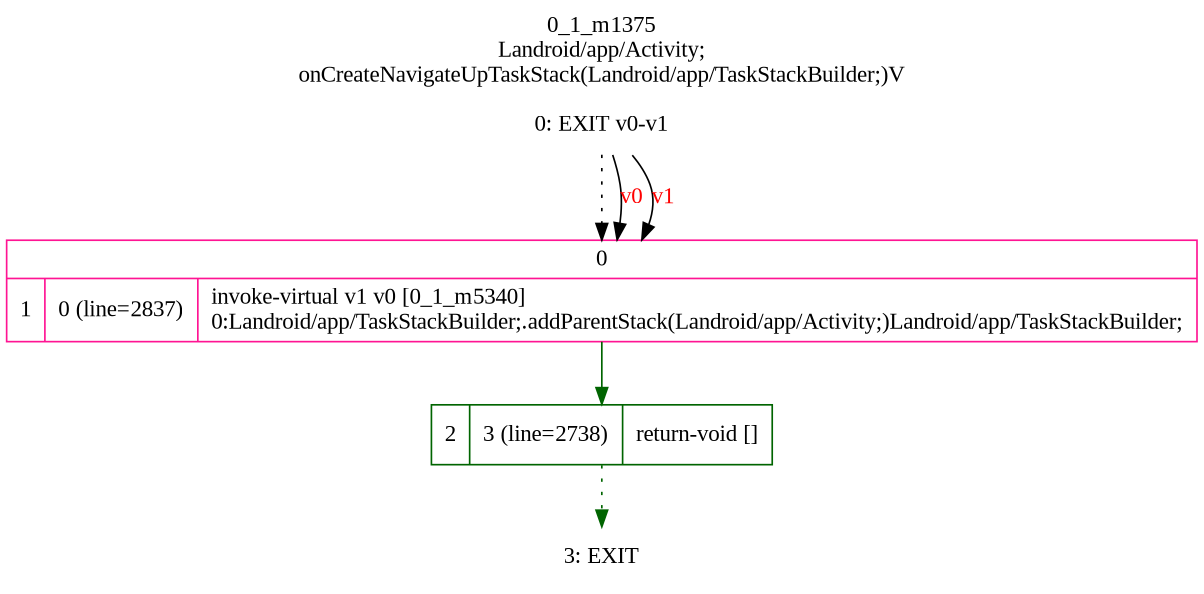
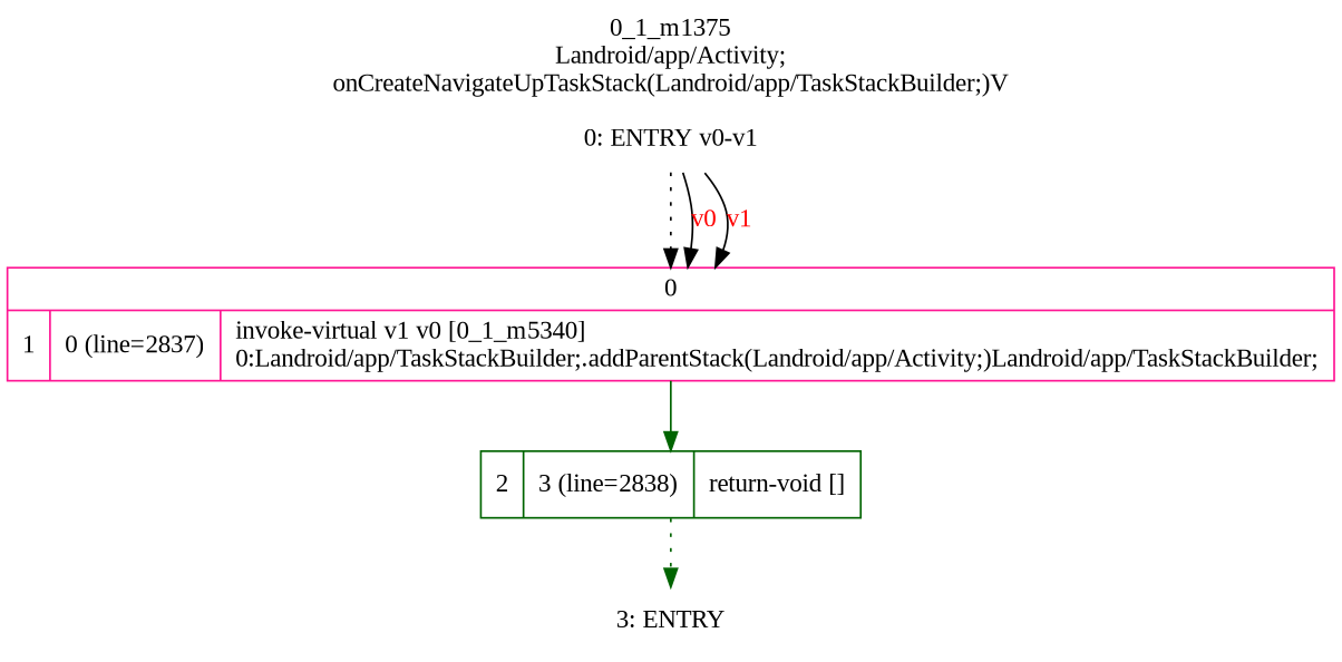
  digraph {
    fontname="Liberation Serif"
    label="0_1_m1375\nLandroid/app/Activity;\nonCreateNavigateUpTaskStack(Landroid/app/TaskStackBuilder;)V"
    labelloc=t
    rankdir=UD
    node [color=deeppink fontname="Liberation Serif" shape=plaintext]
    edge [color=black fontcolor=blue fontname="Liberation Serif" style=solid weight=100]
-   n1 [label="0: EXIT v0-v1"]
+   n1 [label="0: ENTRY v0-v1"]
    n2 [label="{0|{1|0 (line=2837)|invoke-virtual v1 v0 [0_1_m5340]\l0:Landroid/app/TaskStackBuilder;.addParentStack(Landroid/app/Activity;)Landroid/app/TaskStackBuilder;\l}}" shape=record]
-   n3 [color=darkgreen label="2|3 (line=2738)|return-void []\l" shape=record]
-   n4 [label="3: EXIT"]
+   n3 [color=darkgreen label="2|3 (line=2838)|return-void []\l" shape=record]
+   n4 [label="3: ENTRY"]
    n1 -> n2 [style=dotted]
    n1 -> n2 [fontcolor=red label=v0 weight=""]
    n1 -> n2 [fontcolor=red label=v1 weight=""]
    n2 -> n3 [color=darkgreen]
    n3 -> n4 [color=darkgreen style=dotted]
  }
